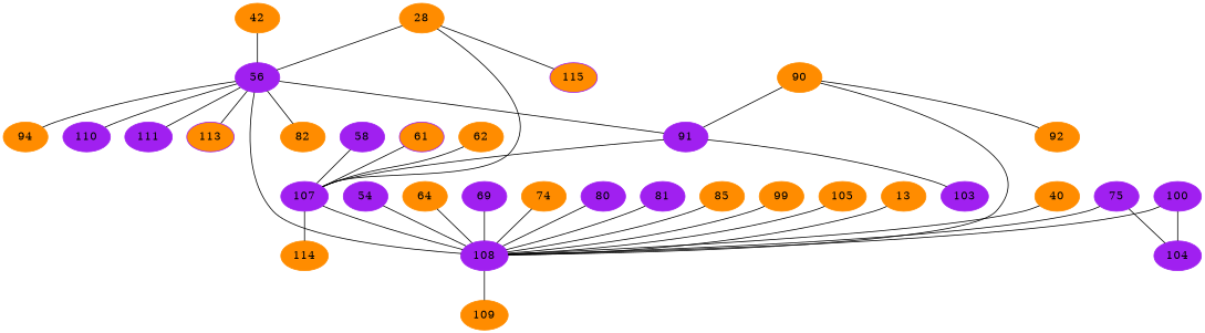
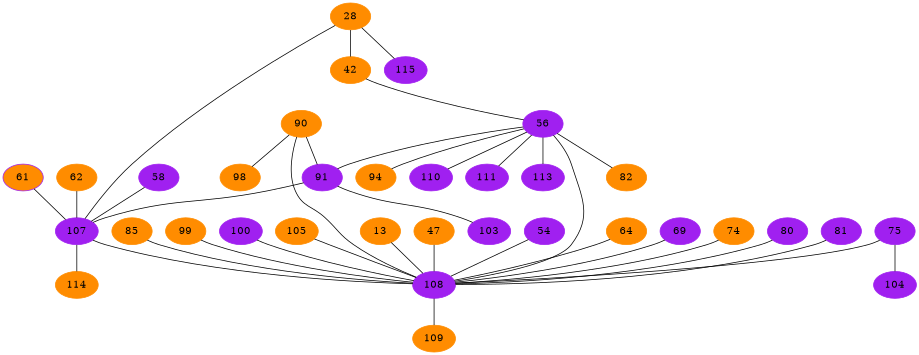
  graph {
    node [color=purple style=filled]
    108 [super="+92+89+64+106"]
    109 [color=darkorange]
    13 [color=darkorange]
    28 [color=darkorange super="+24"]
    56 [super="+7+10"]
    107 [super="+101+102+70"]
-   115 [super="+112" fillcolor=darkorange]
+   115 [super="+112"]
    82 [color=darkorange]
    91 [super="+73"]
    94 [color=darkorange]
    110
    111 [super="+83"]
-   113 [fillcolor=darkorange]
+   113
    114 [color=darkorange]
-   40 [color=darkorange]
+   40 [color=darkorange label=47]
    42 [color=darkorange super="+37"]
    54
    103 [super="+86"]
    58
    61 [fillcolor=darkorange]
    62 [color=darkorange]
    n22 [color=darkorange label=64 super="+43+55"]
    69
    74 [color=darkorange]
    104 [super="+35+60"]
    75
    80 [super="+77"]
    81 [super="+71"]
    85 [color=darkorange]
    90 [color=darkorange super="+79"]
-   98 [color=darkorange super="+96" label=92]
+   98 [color=darkorange super="+96"]
    99 [color=darkorange]
    100 [super="+84"]
    105 [color=darkorange]
    108 -- 109
    13 -- 108
-   28 -- 56 [weight=2]
+   28 -- 42 [weight=2]
    28 -- 107
    28 -- 115
    56 -- 108 [weight=4]
    56 -- 82
    56 -- 91
    56 -- 94
    56 -- 110
    56 -- 111
    56 -- 113
    107 -- 108 [weight=5]
    107 -- 114
    91 -- 107 [weight=2]
    91 -- 103
    40 -- 108
    42 -- 56
    54 -- 108
    58 -- 107
    61 -- 107
    62 -- 107
    n22 -- 108
    69 -- 108
    74 -- 108
    75 -- 108
    75 -- 104
    80 -- 108
    81 -- 108
    85 -- 108
    90 -- 108
    90 -- 91 [weight=2]
    90 -- 98
    99 -- 108
    100 -- 108
-   100 -- 104 [weight=2]
    105 -- 108
  }
